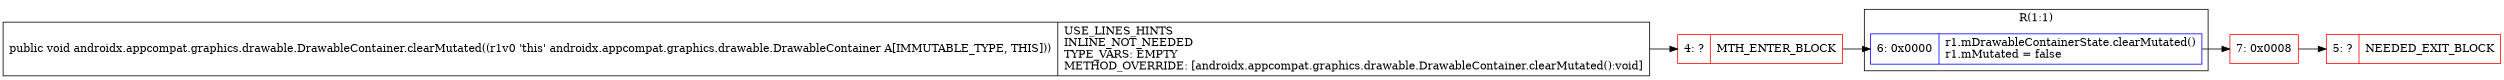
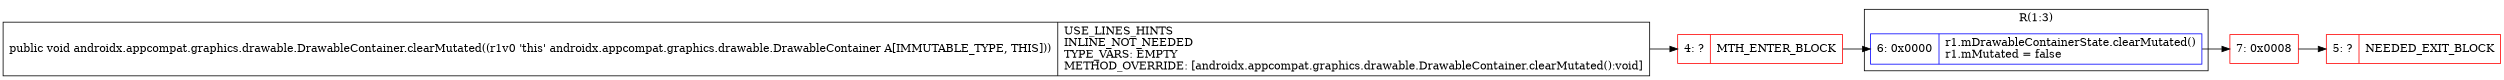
  digraph {
    rankdir=LR
    node [color=red shape=record]
    n1 [color=blue label="{6\:\ 0x0000|r1.mDrawableContainerState.clearMutated()\lr1.mMutated = false\l}"]
    n2 [label="{7\:\ 0x0008}"]
    n3 [label="{5\:\ ?|NEEDED_EXIT_BLOCK\l}"]
    n4 [label="{4\:\ ?|MTH_ENTER_BLOCK\l}"]
    n5 [label="{public void androidx.appcompat.graphics.drawable.DrawableContainer.clearMutated((r1v0 'this' androidx.appcompat.graphics.drawable.DrawableContainer A[IMMUTABLE_TYPE, THIS]))  | USE_LINES_HINTS\lINLINE_NOT_NEEDED\lTYPE_VARS: EMPTY\lMETHOD_OVERRIDE: [androidx.appcompat.graphics.drawable.DrawableContainer.clearMutated():void]\l}" color=""]
    subgraph cluster_1 {
-     label="R(1:1)"
+     label="R(1:3)"
      n1
    }
    n1 -> n2
    n2 -> n3
    n4 -> n1
    n5 -> n4
  }
